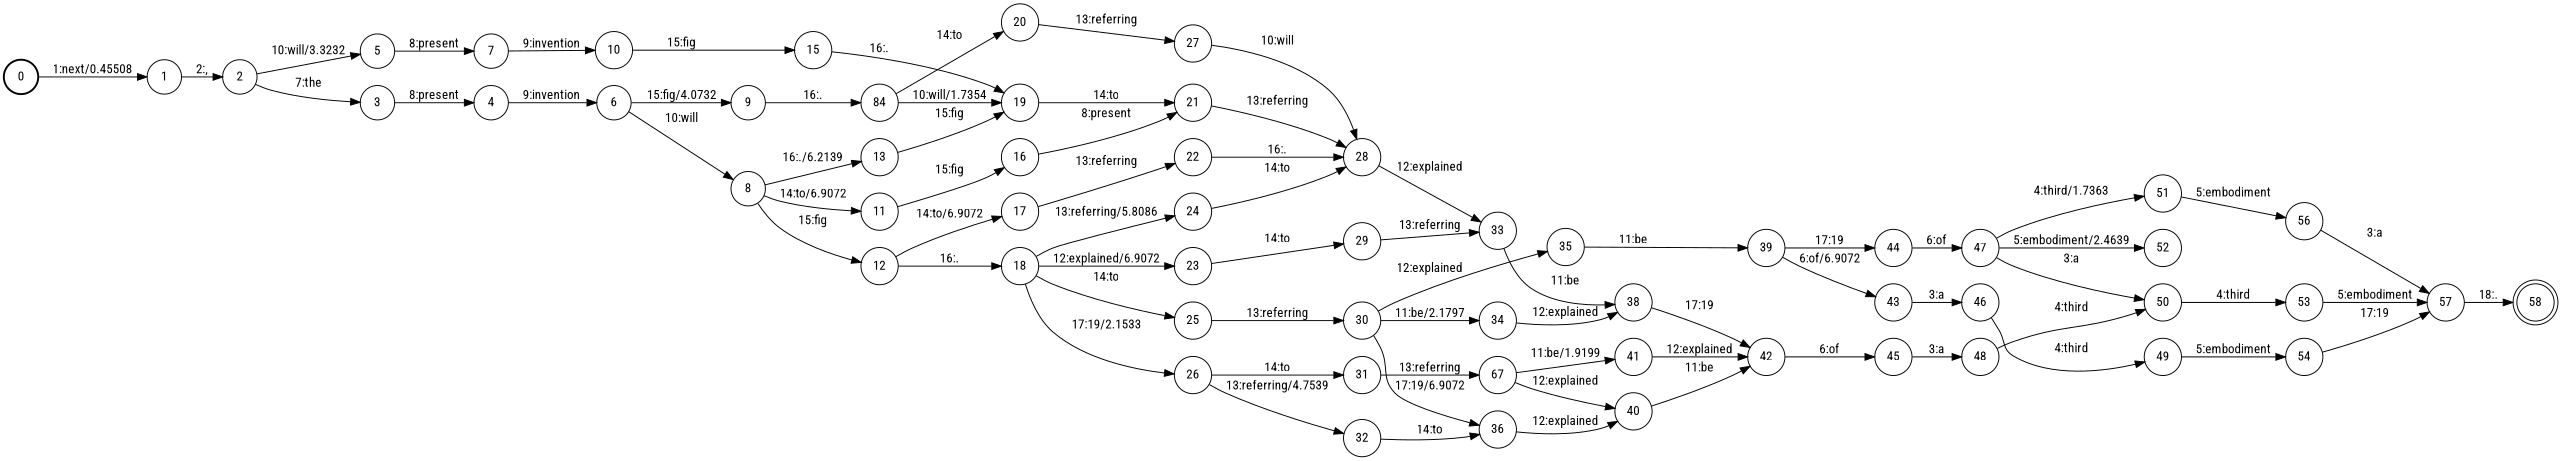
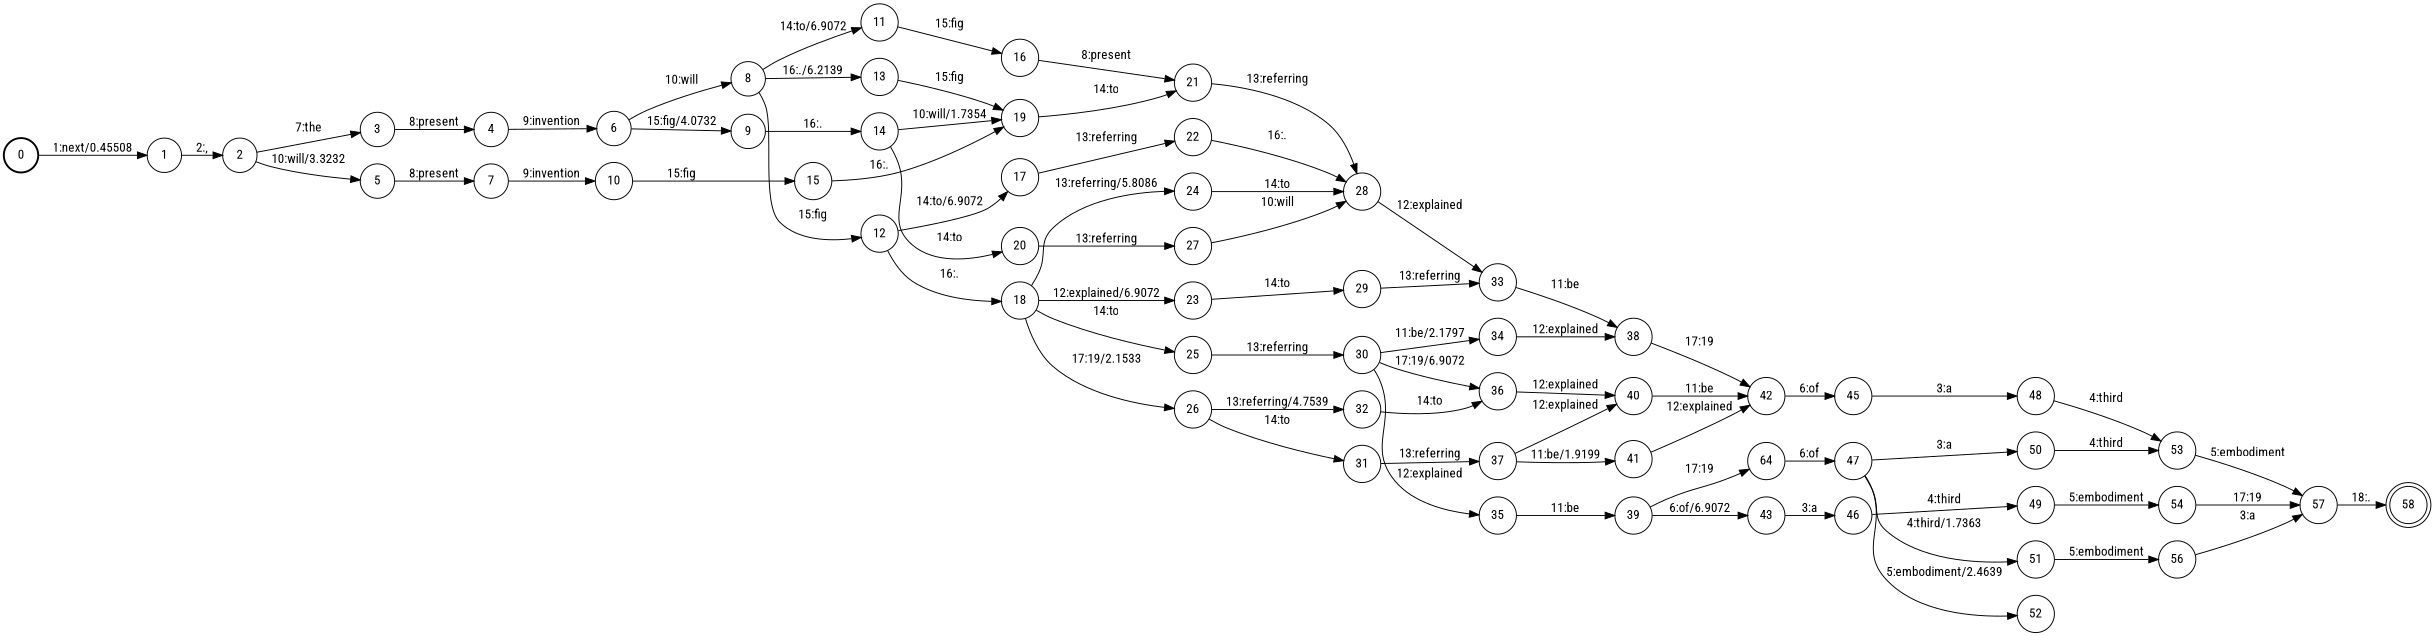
  digraph {
    fontname="Roboto Condensed"
    nodesep=0.25
    rankdir=LR
    ranksep=0.4
    node [fontname="Roboto Condensed" fontsize=14 shape=circle style=solid]
    edge [fontname="Roboto Condensed" fontsize=14]
    n1 [label=0 style=bold]
    n2 [label=1]
    n3 [label=2]
    n4 [label=3]
    n5 [label=5]
    n6 [label=4]
    n7 [label=6]
    n8 [label=7]
    n9 [label=8]
    n10 [label=9]
    n11 [label=10]
    n12 [label=11]
    n13 [label=12]
    n14 [label=13]
-   n15 [label=84]
+   n15 [label=14]
    n16 [label=15]
    n17 [label=16]
    n18 [label=17]
    n19 [label=18]
    n20 [label=19]
    n21 [label=20]
    n22 [label=21]
    n23 [label=22]
    n24 [label=23]
    n25 [label=24]
    n26 [label=25]
    n27 [label=26]
    n28 [label=27]
    n29 [label=28]
    n30 [label=29]
    n31 [label=30]
    n32 [label=32]
    n33 [label=31]
    n34 [label=33]
    n35 [label=34]
    n36 [label=35]
    n37 [label=36]
-   n38 [label=67]
+   n38 [label=37]
    n39 [label=38]
    n40 [label=39]
    n41 [label=40]
    n42 [label=41]
    n43 [label=42]
    n44 [label=43]
-   n45 [label=44]
+   n45 [label=64]
    n46 [label=45]
    n47 [label=46]
    n48 [label=47]
    n49 [label=48]
    n50 [label=49]
    n51 [label=50]
    n52 [label=51]
    n53 [label=52]
    n54 [label=53]
    n55 [label=54]
    n56 [label=56]
    n57 [label=57]
    n58 [label=58 shape=doublecircle]
    n1 -> n2 [label="1:next/0.45508"]
    n2 -> n3 [label="2:,"]
    n3 -> n4 [label="7:the"]
    n3 -> n5 [label="10:will/3.3232"]
    n4 -> n6 [label="8:present"]
    n5 -> n8 [label="8:present"]
    n6 -> n7 [label="9:invention"]
    n7 -> n9 [label="10:will"]
    n7 -> n10 [label="15:fig/4.0732"]
    n8 -> n11 [label="9:invention"]
    n9 -> n12 [label="14:to/6.9072"]
    n9 -> n13 [label="15:fig"]
    n9 -> n14 [label="16:./6.2139"]
    n10 -> n15 [label="16:."]
    n11 -> n16 [label="15:fig"]
    n12 -> n17 [label="15:fig"]
    n13 -> n18 [label="14:to/6.9072"]
    n13 -> n19 [label="16:."]
    n14 -> n20 [label="15:fig"]
    n15 -> n20 [label="10:will/1.7354"]
    n15 -> n21 [label="14:to"]
    n16 -> n20 [label="16:."]
    n17 -> n22 [label="8:present"]
    n18 -> n23 [label="13:referring"]
    n19 -> n24 [label="12:explained/6.9072"]
    n19 -> n25 [label="13:referring/5.8086"]
    n19 -> n26 [label="14:to"]
    n19 -> n27 [label="17:19/2.1533"]
    n20 -> n22 [label="14:to"]
    n21 -> n28 [label="13:referring"]
    n22 -> n29 [label="13:referring"]
    n23 -> n29 [label="16:."]
    n24 -> n30 [label="14:to"]
    n25 -> n29 [label="14:to"]
    n26 -> n31 [label="13:referring"]
    n27 -> n32 [label="13:referring/4.7539"]
    n27 -> n33 [label="14:to"]
    n28 -> n29 [label="10:will"]
    n29 -> n34 [label="12:explained"]
    n30 -> n34 [label="13:referring"]
    n31 -> n35 [label="11:be/2.1797"]
    n31 -> n36 [label="12:explained"]
    n31 -> n37 [label="17:19/6.9072"]
    n32 -> n37 [label="14:to"]
    n33 -> n38 [label="13:referring"]
    n34 -> n39 [label="11:be"]
    n35 -> n39 [label="12:explained"]
    n36 -> n40 [label="11:be"]
    n37 -> n41 [label="12:explained"]
    n38 -> n41 [label="12:explained"]
    n38 -> n42 [label="11:be/1.9199"]
    n39 -> n43 [label="17:19"]
    n40 -> n44 [label="6:of/6.9072"]
    n40 -> n45 [label="17:19"]
    n41 -> n43 [label="11:be"]
    n42 -> n43 [label="12:explained"]
    n43 -> n46 [label="6:of"]
    n44 -> n47 [label="3:a"]
    n45 -> n48 [label="6:of"]
    n46 -> n49 [label="3:a"]
    n47 -> n50 [label="4:third"]
    n48 -> n51 [label="3:a"]
    n48 -> n52 [label="4:third/1.7363"]
    n48 -> n53 [label="5:embodiment/2.4639"]
-   n49 -> n51 [label="4:third"]
+   n49 -> n54 [label="4:third"]
    n50 -> n55 [label="5:embodiment"]
    n51 -> n54 [label="4:third"]
    n52 -> n56 [label="5:embodiment"]
    n54 -> n57 [label="5:embodiment"]
    n55 -> n57 [label="17:19"]
    n56 -> n57 [label="3:a"]
    n57 -> n58 [label="18:."]
  }
